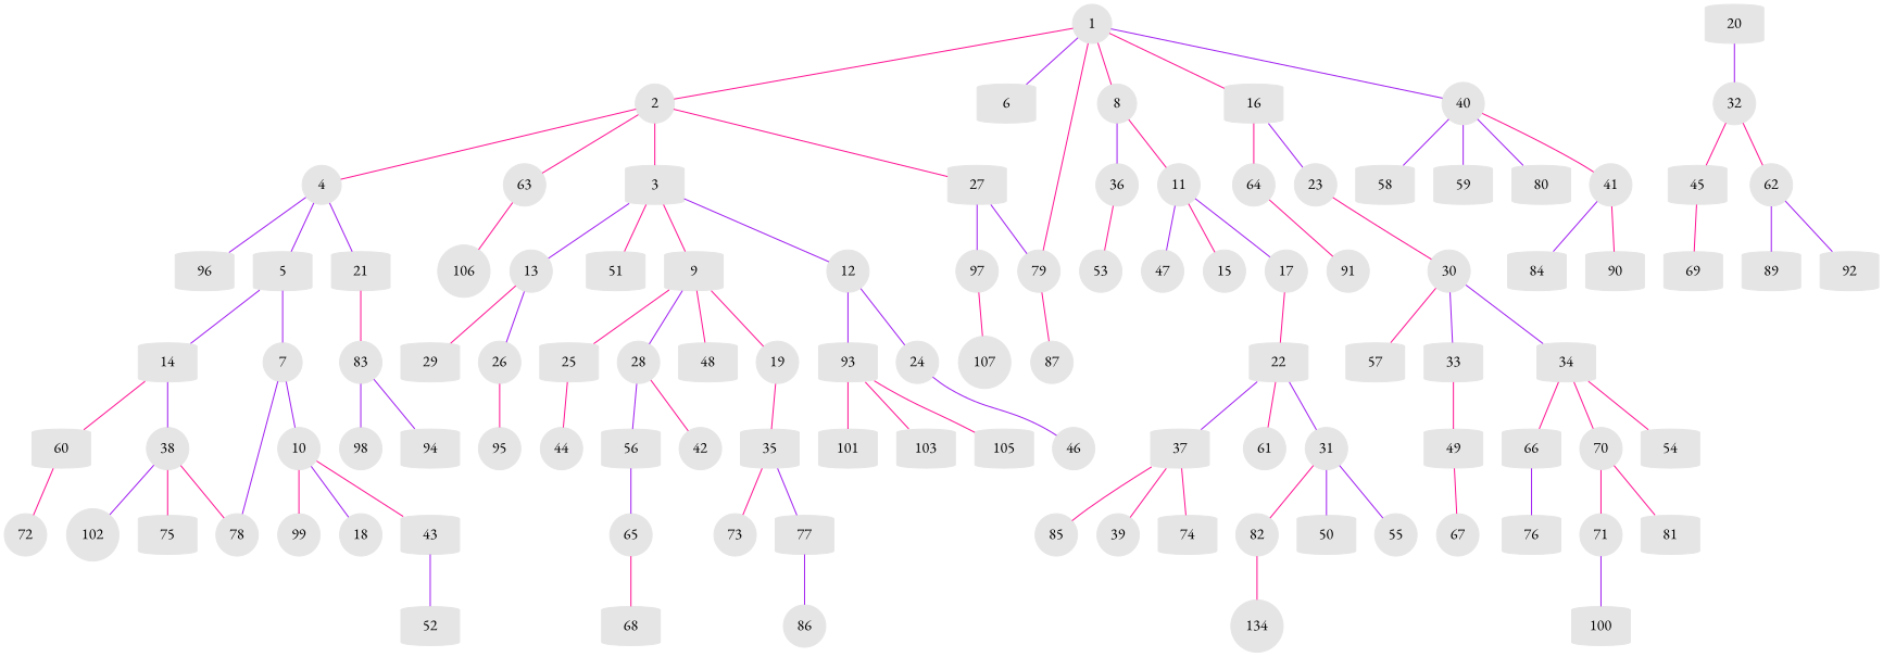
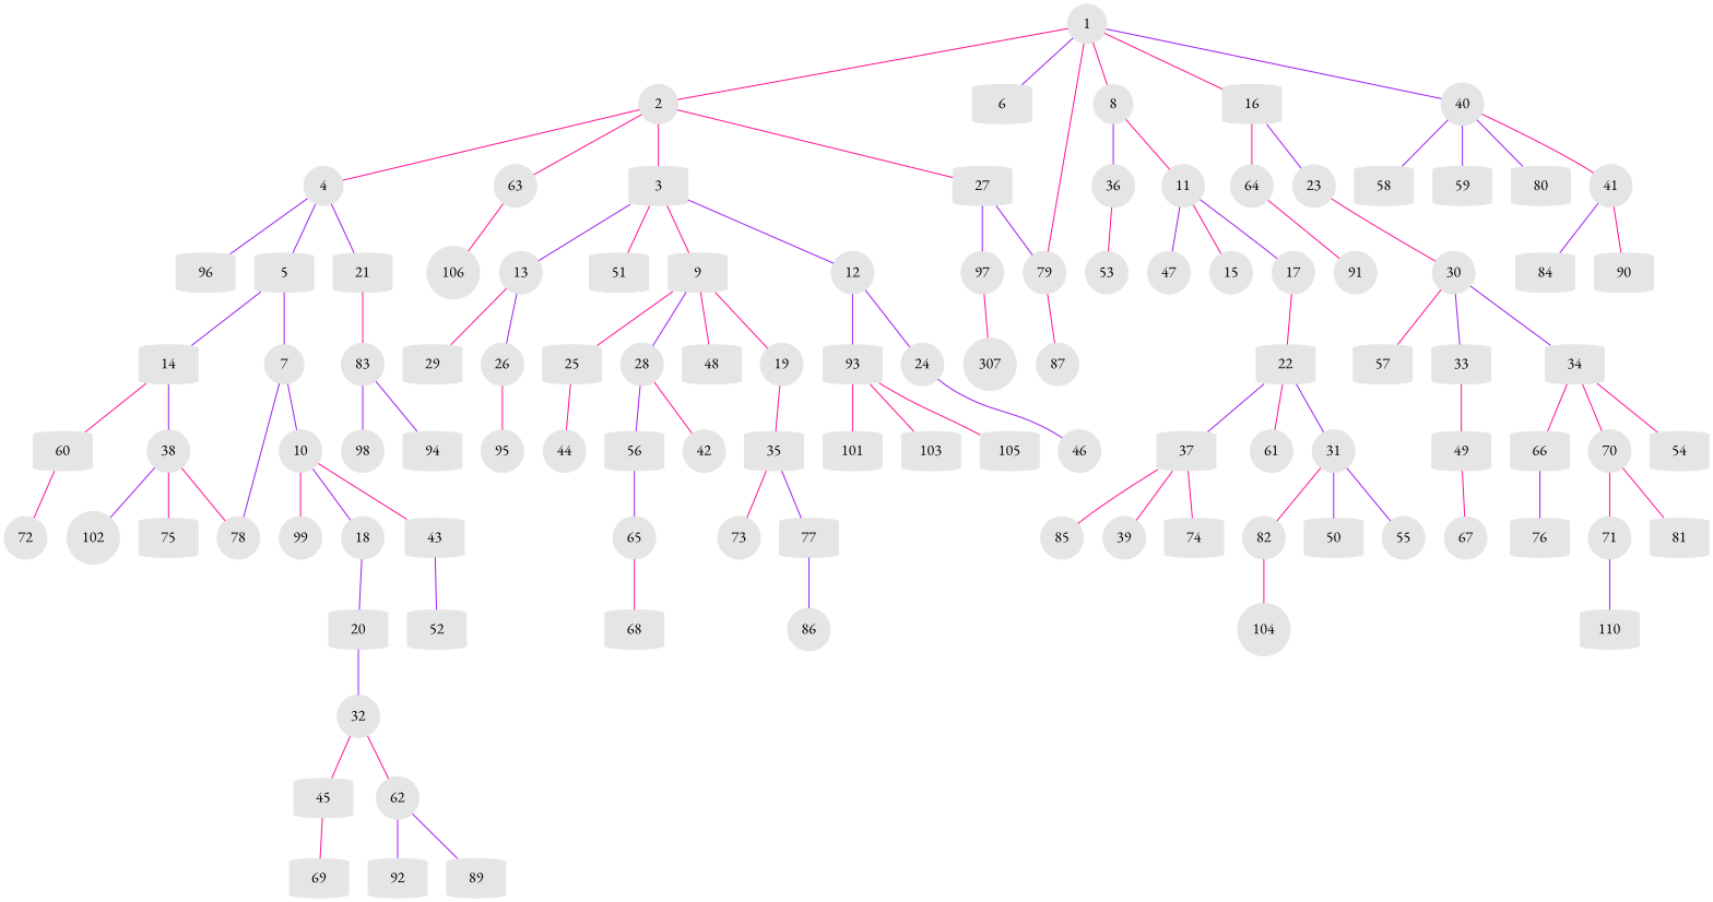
  graph {
    fontname="EB Garamond"
    node [color=gray90 fontname="EB Garamond" shape=circle style=filled]
    edge [color=deeppink fontname="EB Garamond"]
    1
    2
    6 [shape=cylinder]
    8
    16 [shape=cylinder]
    40
    79
    3 [shape=cylinder]
    4
    27 [shape=cylinder]
    63
    11
    36
    23
    64
    41
    58 [shape=cylinder]
    59 [shape=cylinder]
    80 [shape=cylinder]
    87
    9 [shape=cylinder]
    12
    13
    51 [shape=cylinder]
    5 [shape=cylinder]
    21 [shape=cylinder]
    96 [shape=cylinder]
    97
    106
    19
    25 [shape=cylinder]
    28
    48 [shape=cylinder]
    24
    93 [shape=cylinder]
    26
    29 [shape=cylinder]
    7
    14 [shape=cylinder]
    83
    10
    78
    38
    60 [shape=cylinder]
    18
    43 [shape=cylinder]
    99
    15
    17
    47
    53
    35 [shape=cylinder]
    44
    42
    56 [shape=cylinder]
    20 [shape=cylinder]
    52 [shape=cylinder]
    22 [shape=cylinder]
    46
    101 [shape=cylinder]
    103 [shape=cylinder]
    105 [shape=cylinder]
    95
    75 [shape=cylinder]
    102
    72
    30
    91
    31
    37 [shape=cylinder]
    61
    32
    73
    77 [shape=cylinder]
    45 [shape=cylinder]
    62
    94 [shape=cylinder]
    98
    50 [shape=cylinder]
    55
    82
    39
    74 [shape=cylinder]
    85
    33 [shape=cylinder]
    34 [shape=cylinder]
    57 [shape=cylinder]
    65
    49 [shape=cylinder]
    54 [shape=cylinder]
    66 [shape=cylinder]
    70
-   104 [label=134]
+   104
    69 [shape=cylinder]
    89 [shape=cylinder]
    92 [shape=cylinder]
    67
    76 [shape=cylinder]
    71
    81 [shape=cylinder]
    86
    84 [shape=cylinder]
    90 [shape=cylinder]
    68 [shape=cylinder]
-   100 [shape=cylinder]
-   107
+   100 [shape=cylinder label=110]
+   107 [label=307]
    1 -- 2
    1 -- 6 [color=purple]
    1 -- 8
    1 -- 16
    1 -- 40 [color=purple]
    1 -- 79
    2 -- 3
    2 -- 4
    2 -- 27
    2 -- 63
    8 -- 11
    8 -- 36 [color=purple]
    16 -- 23 [color=purple]
    16 -- 64
    40 -- 41
    40 -- 58 [color=purple]
    40 -- 59 [color=purple]
    40 -- 80 [color=purple]
    79 -- 87
    3 -- 9
    3 -- 12 [color=purple]
    3 -- 13 [color=purple]
    3 -- 51
    4 -- 5 [color=purple]
    4 -- 21 [color=purple]
    4 -- 96 [color=purple]
    27 -- 79 [color=purple]
    27 -- 97 [color=purple]
    63 -- 106
    11 -- 15
    11 -- 17 [color=purple]
    11 -- 47 [color=purple]
    36 -- 53
    23 -- 30
    64 -- 91
    41 -- 84 [color=purple]
    41 -- 90
    9 -- 19
    9 -- 25
    9 -- 28 [color=purple]
    9 -- 48
    12 -- 24 [color=purple]
    12 -- 93 [color=purple]
    13 -- 26 [color=purple]
    13 -- 29
    5 -- 7 [color=purple]
    5 -- 14 [color=purple]
    21 -- 83
    97 -- 107
    19 -- 35
    25 -- 44
    28 -- 42
    28 -- 56 [color=purple]
    24 -- 46 [color=purple]
    93 -- 101
    93 -- 103
    93 -- 105
    26 -- 95
    7 -- 10 [color=purple]
    7 -- 78 [color=purple]
    14 -- 38 [color=purple]
    14 -- 60
    83 -- 94 [color=purple]
    83 -- 98 [color=purple]
    10 -- 18 [color=purple]
    10 -- 43
    10 -- 99
    38 -- 78
    38 -- 75
    38 -- 102 [color=purple]
    60 -- 72
+   18 -- 20 [color=purple]
    43 -- 52 [color=purple]
    17 -- 22
    35 -- 73
    35 -- 77 [color=purple]
    56 -- 65 [color=purple]
    20 -- 32 [color=purple]
    22 -- 31 [color=purple]
    22 -- 37 [color=purple]
    22 -- 61
    30 -- 33 [color=purple]
    30 -- 34 [color=purple]
    30 -- 57
    31 -- 50 [color=purple]
    31 -- 55 [color=purple]
    31 -- 82
    37 -- 39
    37 -- 74
    37 -- 85
    32 -- 45
    32 -- 62
    77 -- 86 [color=purple]
    45 -- 69
    62 -- 89 [color=purple]
    62 -- 92 [color=purple]
    82 -- 104
    33 -- 49
    34 -- 54
    34 -- 66
    34 -- 70
    65 -- 68
    49 -- 67
    66 -- 76 [color=purple]
    70 -- 71
    70 -- 81
    71 -- 100 [color=purple]
  }
